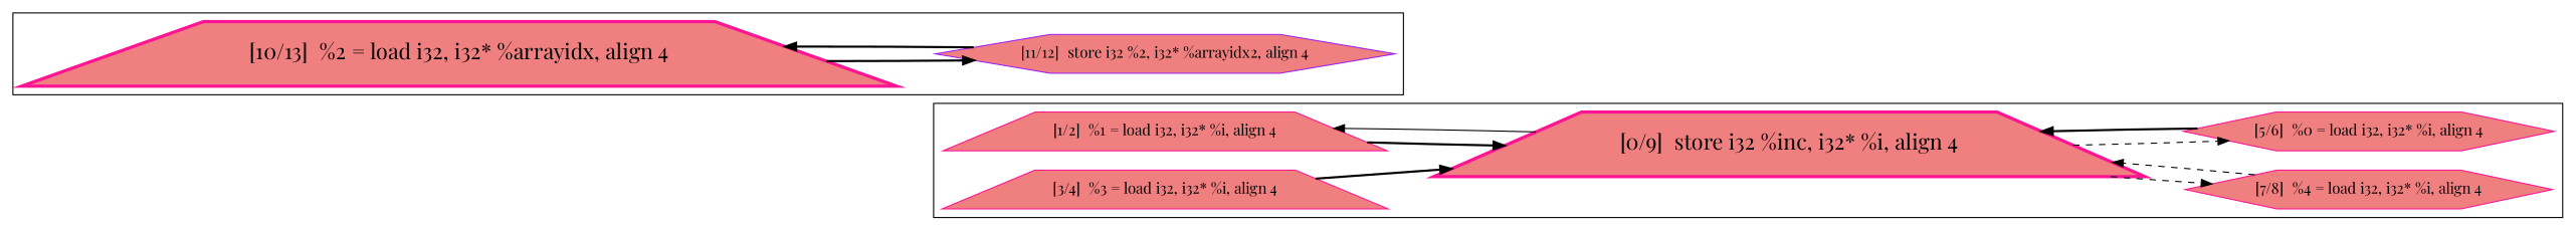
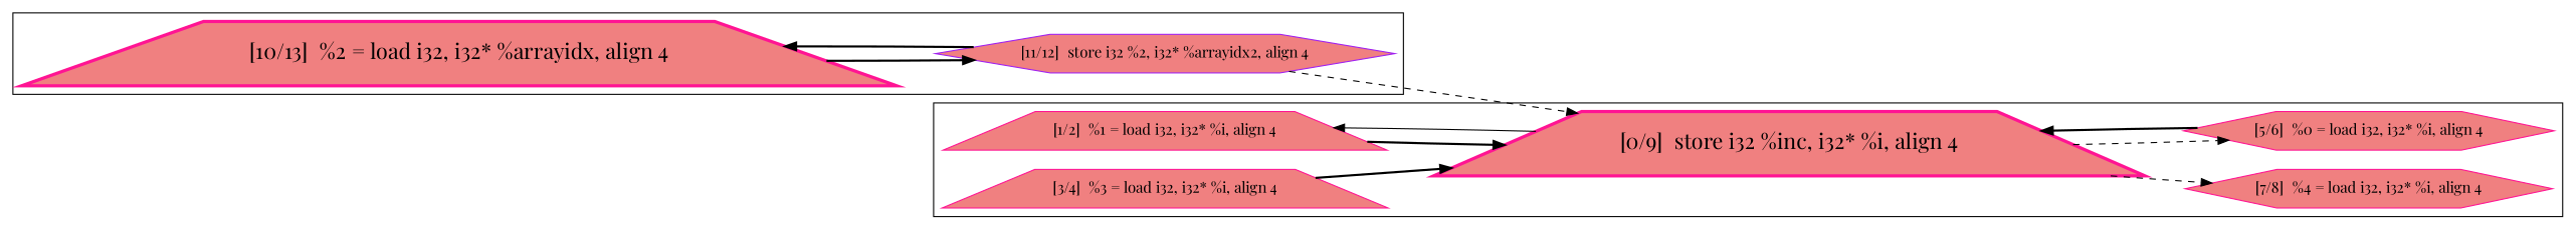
  digraph {
    fontname="Playfair Display"
    rankdir=LR
    node [color=deeppink fillcolor=lightcoral fontname="Playfair Display" shape=trapezium style=filled]
    edge [fontname="Playfair Display" style=bold]
    n1 [fontsize=20 label="[10/13]  %2 = load i32, i32* %arrayidx, align 4" penwidth=3.0]
    n2 [color=purple label="[11/12]  store i32 %2, i32* %arrayidx2, align 4" shape=hexagon]
    n3 [label="[1/2]  %1 = load i32, i32* %i, align 4"]
    n4 [fontsize=20 label="[0/9]  store i32 %inc, i32* %i, align 4" penwidth=3.0]
    n5 [label="[3/4]  %3 = load i32, i32* %i, align 4"]
    n6 [label="[7/8]  %4 = load i32, i32* %i, align 4" shape=hexagon]
    n7 [label="[5/6]  %0 = load i32, i32* %i, align 4" shape=hexagon]
    subgraph cluster_1 {
      n1
      n2
    }
    subgraph cluster_2 {
      n3
      n4
      n5
      n6
      n7
    }
    n1 -> n2
    n2 -> n1
    n3 -> n4
    n4 -> n3 [style=solid]
    n4 -> n6 [style=dashed]
    n4 -> n7 [style=dashed]
    n5 -> n4
-   n6 -> n4 [style=dashed]
+   n2 -> n4 [style=dashed]
    n7 -> n4
  }
